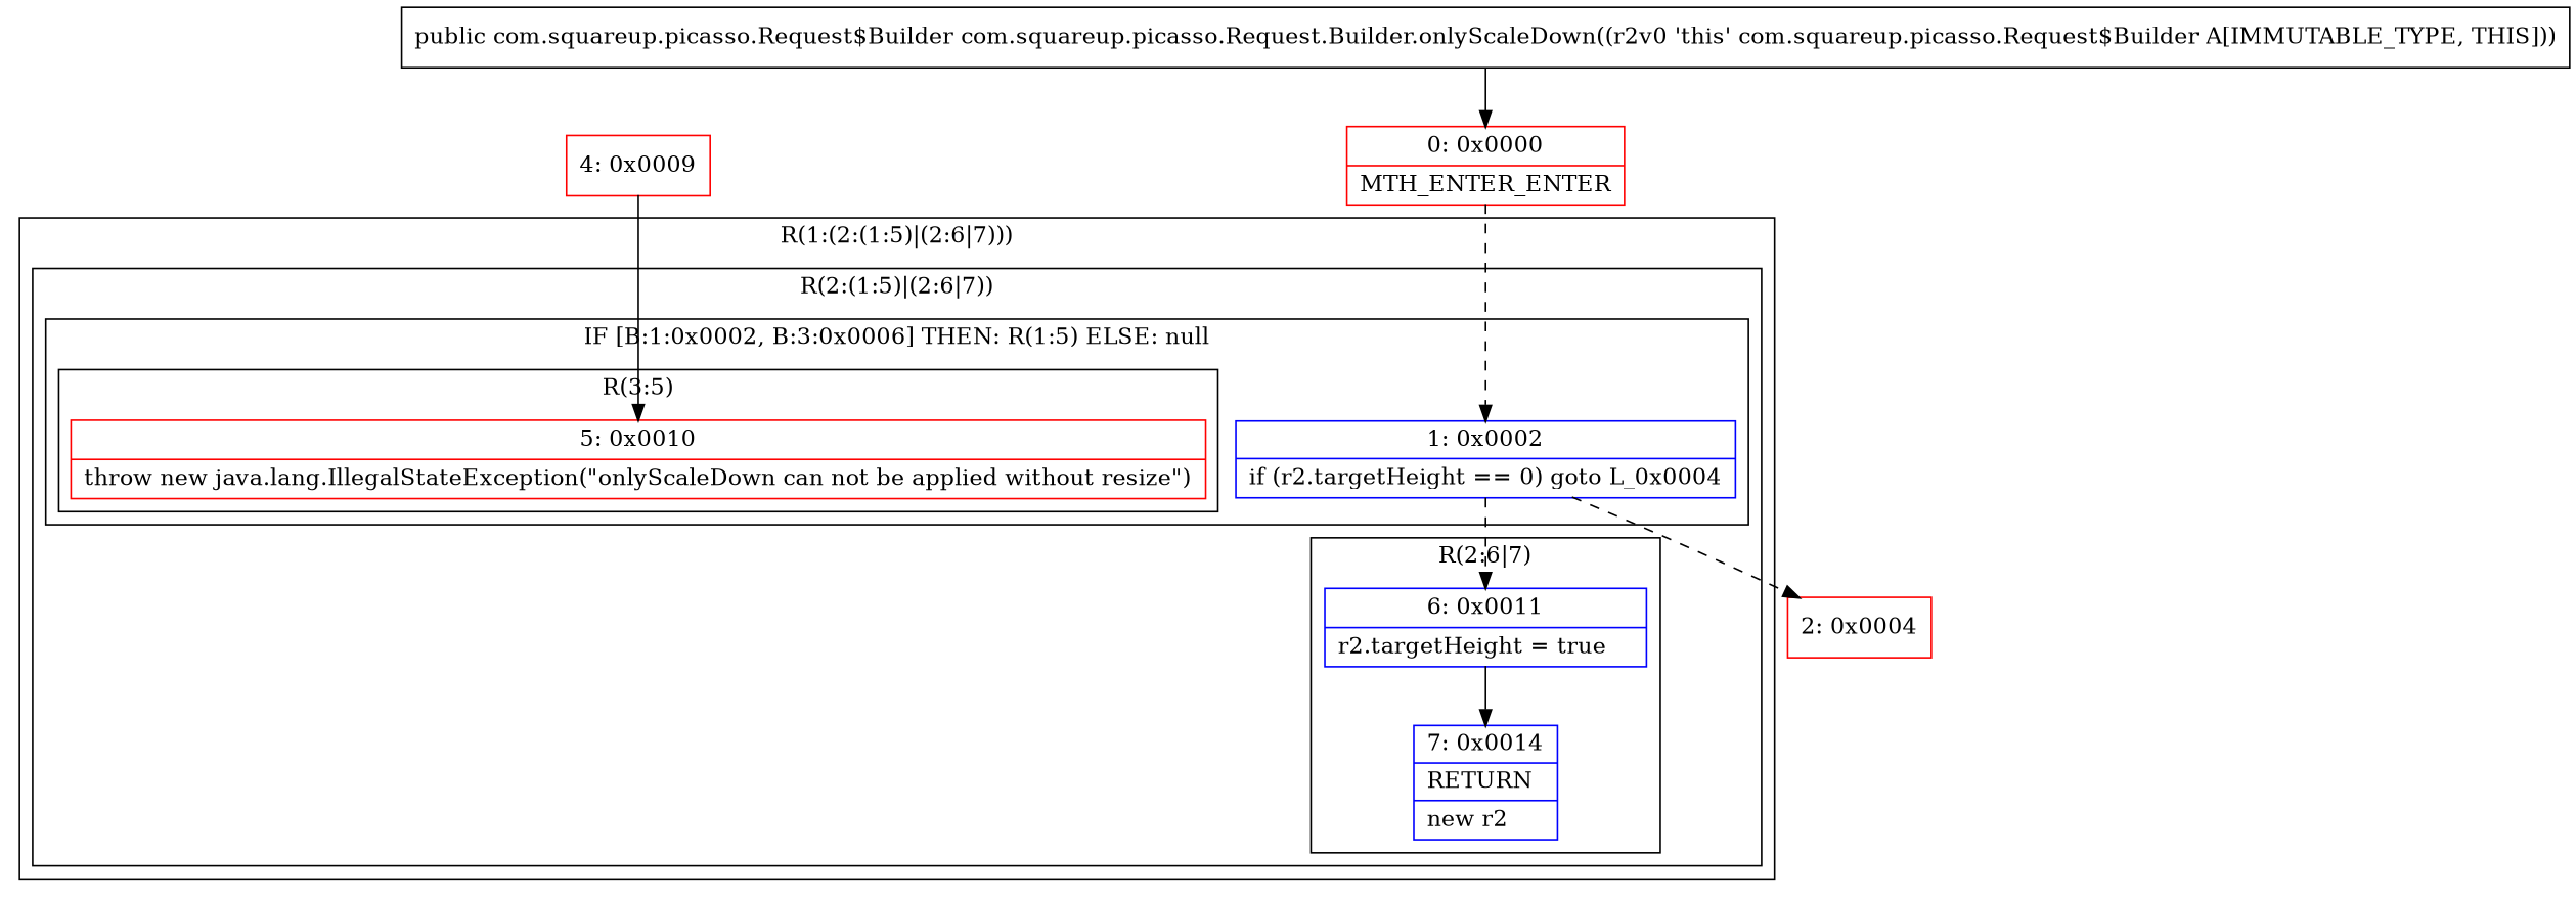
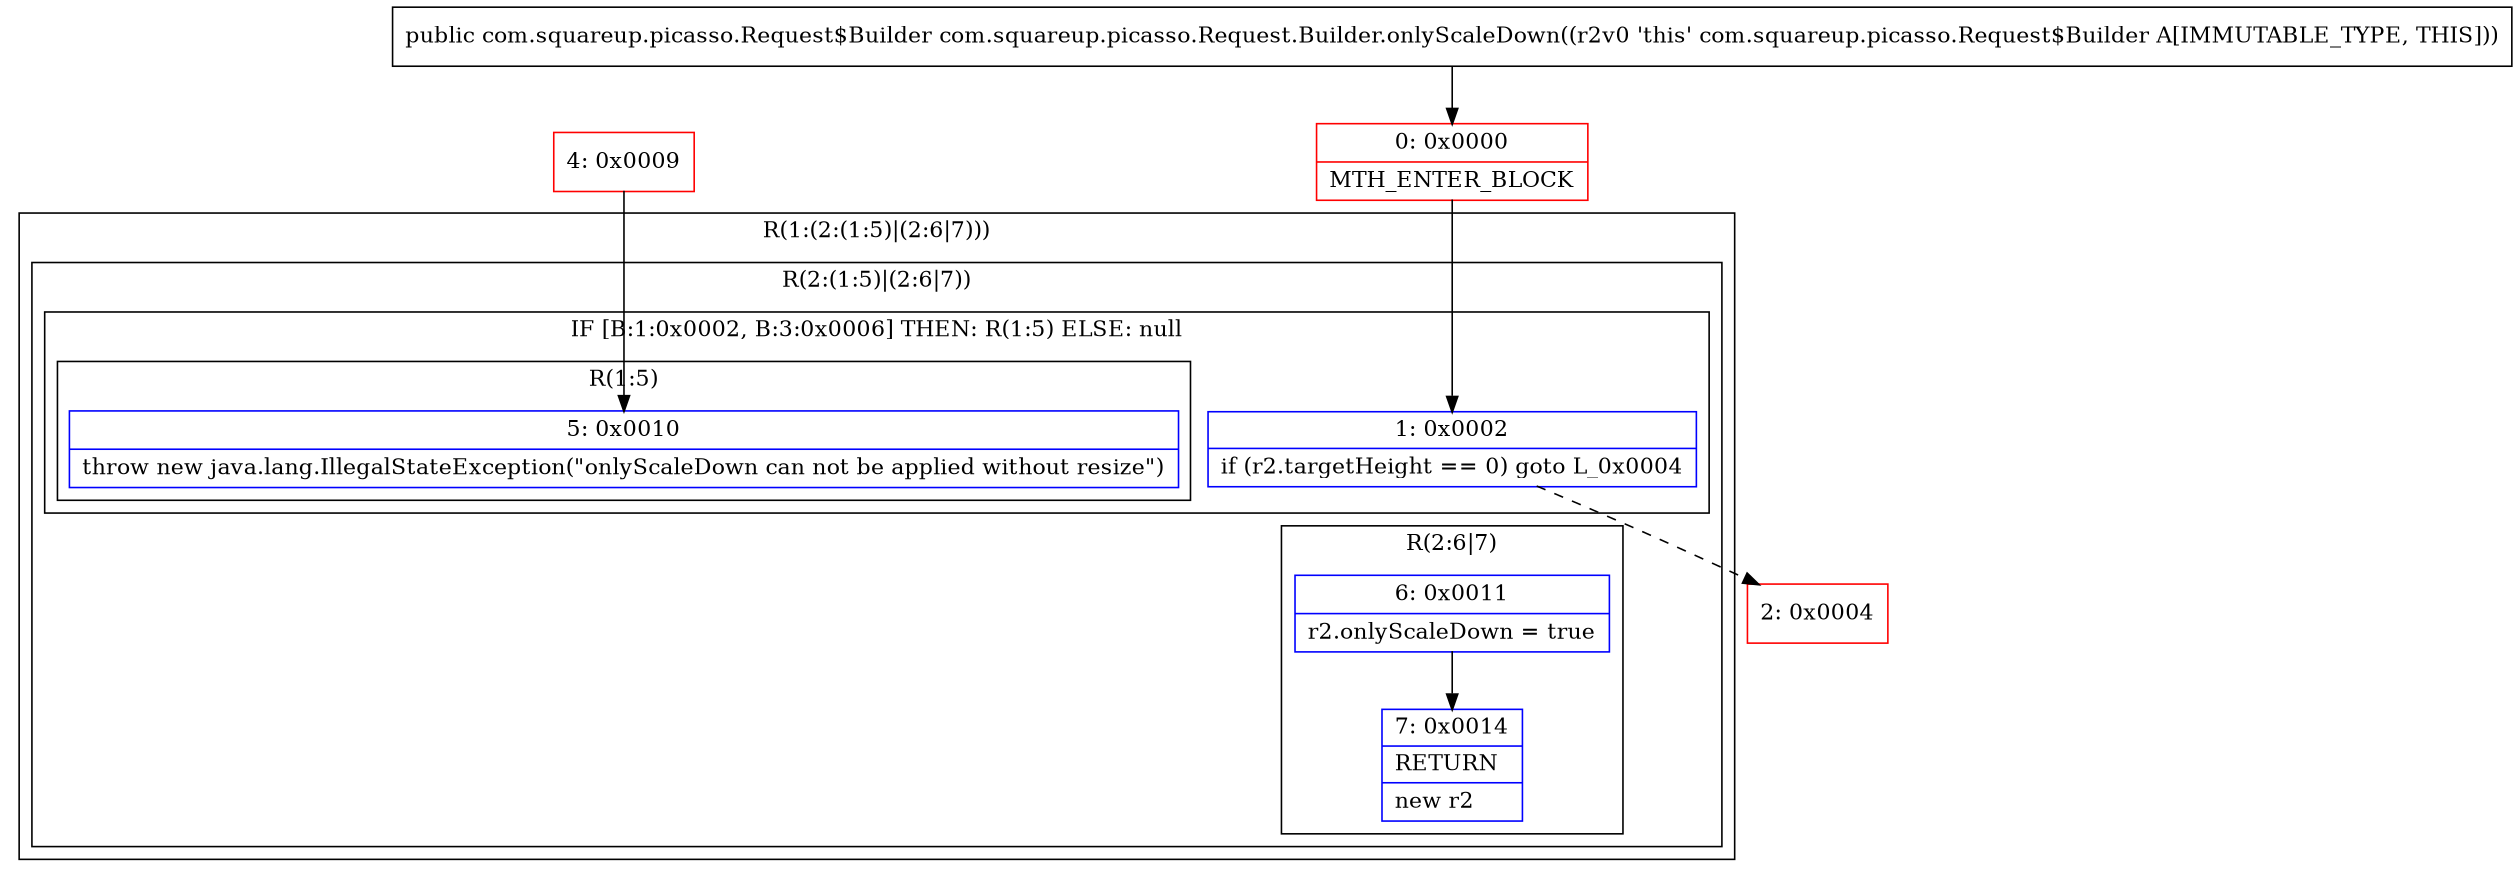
  digraph {
    node [color=blue shape=record]
-   n1 [color=red label="{5\:\ 0x0010|throw new java.lang.IllegalStateException(\"onlyScaleDown can not be applied without resize\")\l}"]
+   n1 [label="{5\:\ 0x0010|throw new java.lang.IllegalStateException(\"onlyScaleDown can not be applied without resize\")\l}"]
    n2 [label="{1\:\ 0x0002|if (r2.targetHeight == 0) goto L_0x0004\l}"]
-   n3 [label="{6\:\ 0x0011|r2.targetHeight = true\l}"]
+   n3 [label="{6\:\ 0x0011|r2.onlyScaleDown = true\l}"]
    n4 [label="{7\:\ 0x0014|RETURN\l|new r2\l}"]
    n5 [color=red label="{2\:\ 0x0004}"]
    n6 [color=red label="{4\:\ 0x0009}"]
-   n7 [color=red label="{0\:\ 0x0000|MTH_ENTER_ENTER\l}"]
+   n7 [color=red label="{0\:\ 0x0000|MTH_ENTER_BLOCK\l}"]
    n8 [label="{public com.squareup.picasso.Request$Builder com.squareup.picasso.Request.Builder.onlyScaleDown((r2v0 'this' com.squareup.picasso.Request$Builder A[IMMUTABLE_TYPE, THIS])) }" color=""]
    subgraph cluster_1 {
      label="R(1:(2:(1:5)|(2:6|7)))"
      subgraph cluster_2 {
        label="R(2:(1:5)|(2:6|7))"
        subgraph cluster_3 {
          label="IF [B:1:0x0002, B:3:0x0006] THEN: R(1:5) ELSE: null"
          n2
          subgraph cluster_4 {
-           label="R(3:5)"
+           label="R(1:5)"
            n1
          }
        }
        subgraph cluster_5 {
          label="R(2:6|7)"
          n3
          n4
        }
      }
    }
-   n2 -> n3 [style=dashed]
    n2 -> n5 [style=dashed]
    n3 -> n4
    n6 -> n1
-   n7 -> n2 [style=dashed]
+   n7 -> n2
    n8 -> n7
  }
